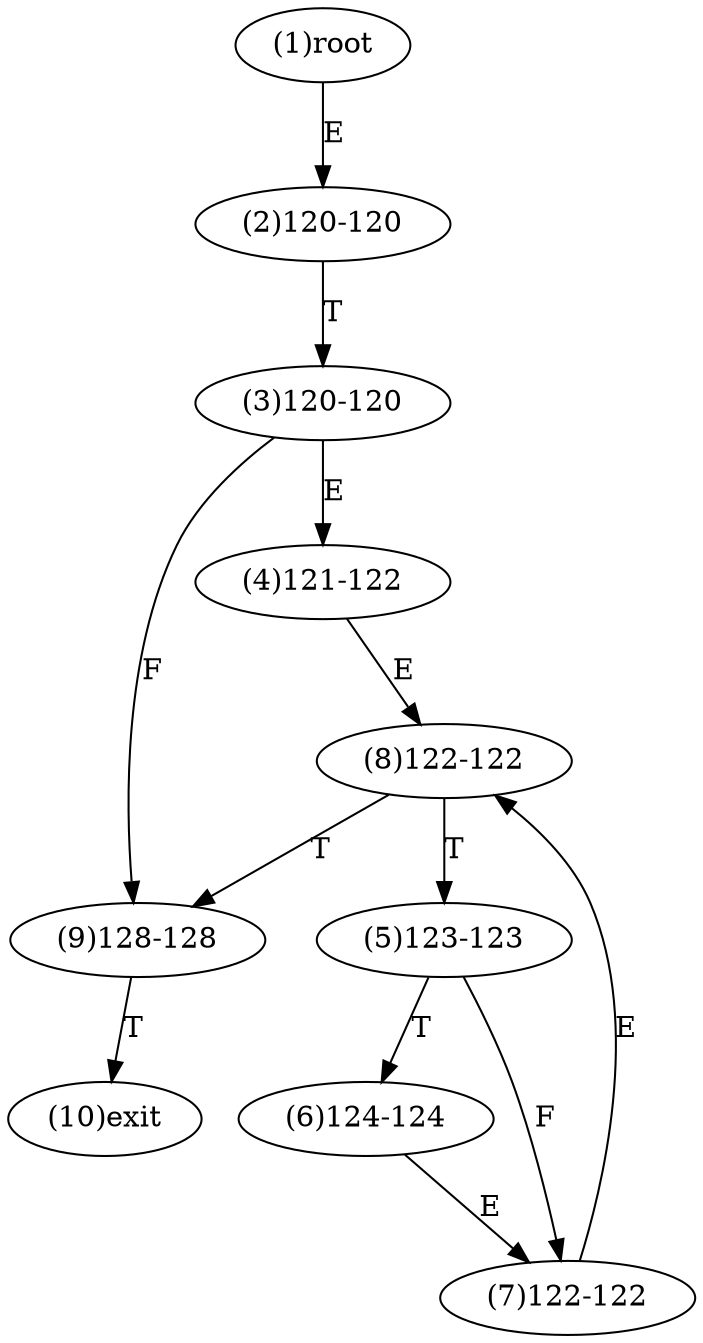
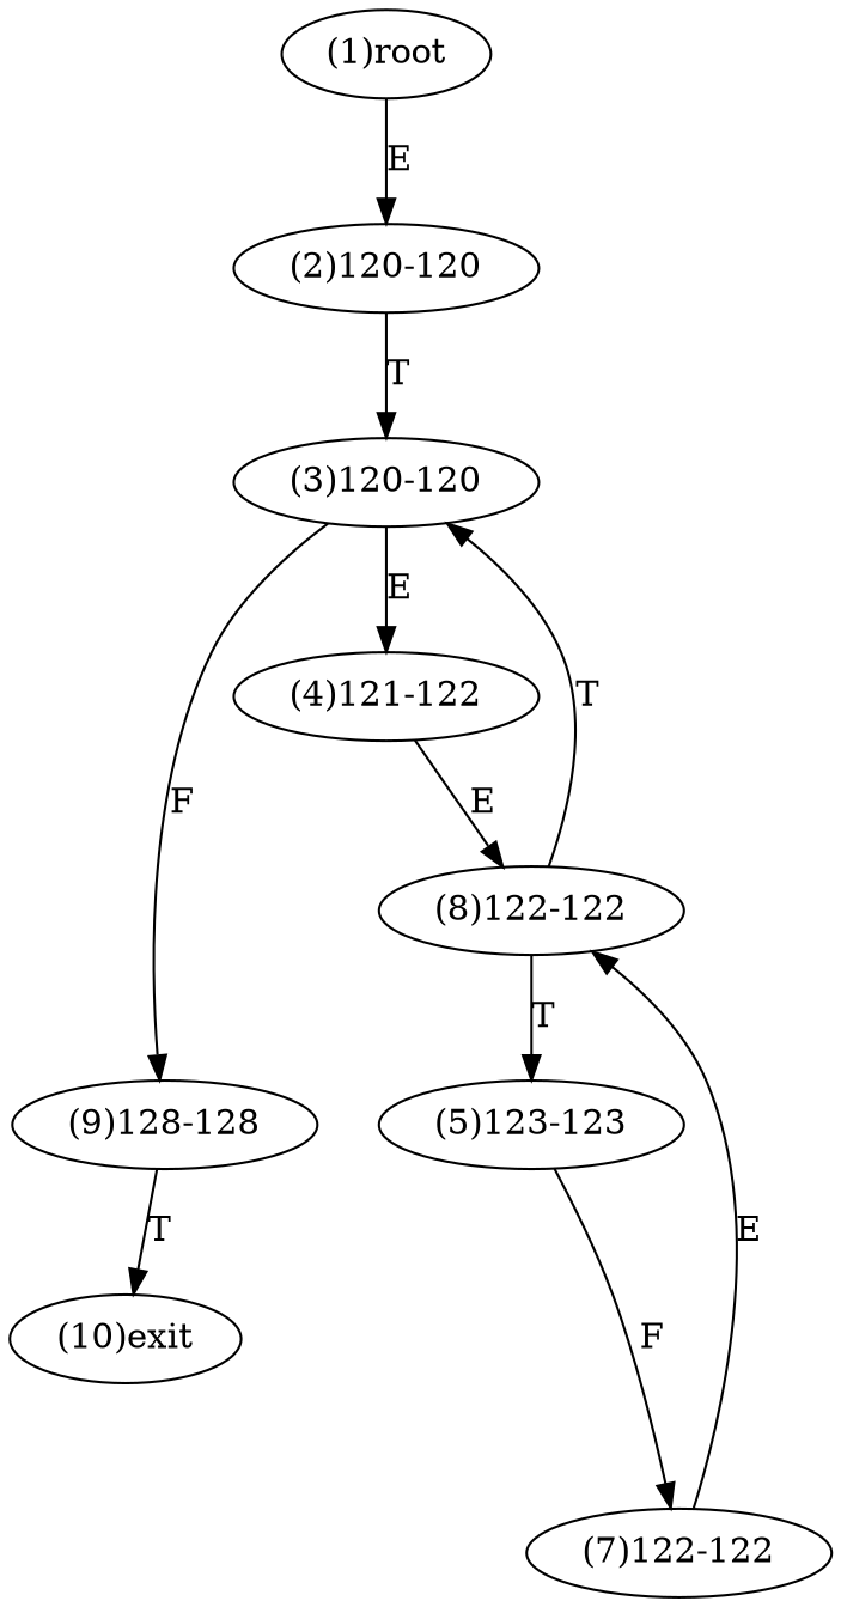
  digraph {
    n1 [label="(1)root"]
    n2 [label="(2)120-120"]
    n3 [label="(3)120-120"]
    n4 [label="(9)128-128"]
    n5 [label="(4)121-122"]
    n6 [label="(10)exit"]
    n7 [label="(8)122-122"]
    n8 [label="(5)123-123"]
-   n9 [label="(6)124-124"]
    n10 [label="(7)122-122"]
    n1 -> n2 [label=E]
    n2 -> n3 [label=T]
    n3 -> n4 [label=F]
    n3 -> n5 [label=E]
    n4 -> n6 [label=T]
    n5 -> n7 [label=E]
-   n7 -> n4 [label=T]
+   n7 -> n3 [label=T]
    n7 -> n8 [label=T]
-   n8 -> n9 [label=T]
    n8 -> n10 [label=F]
-   n9 -> n10 [label=E]
    n10 -> n7 [label=E]
  }
